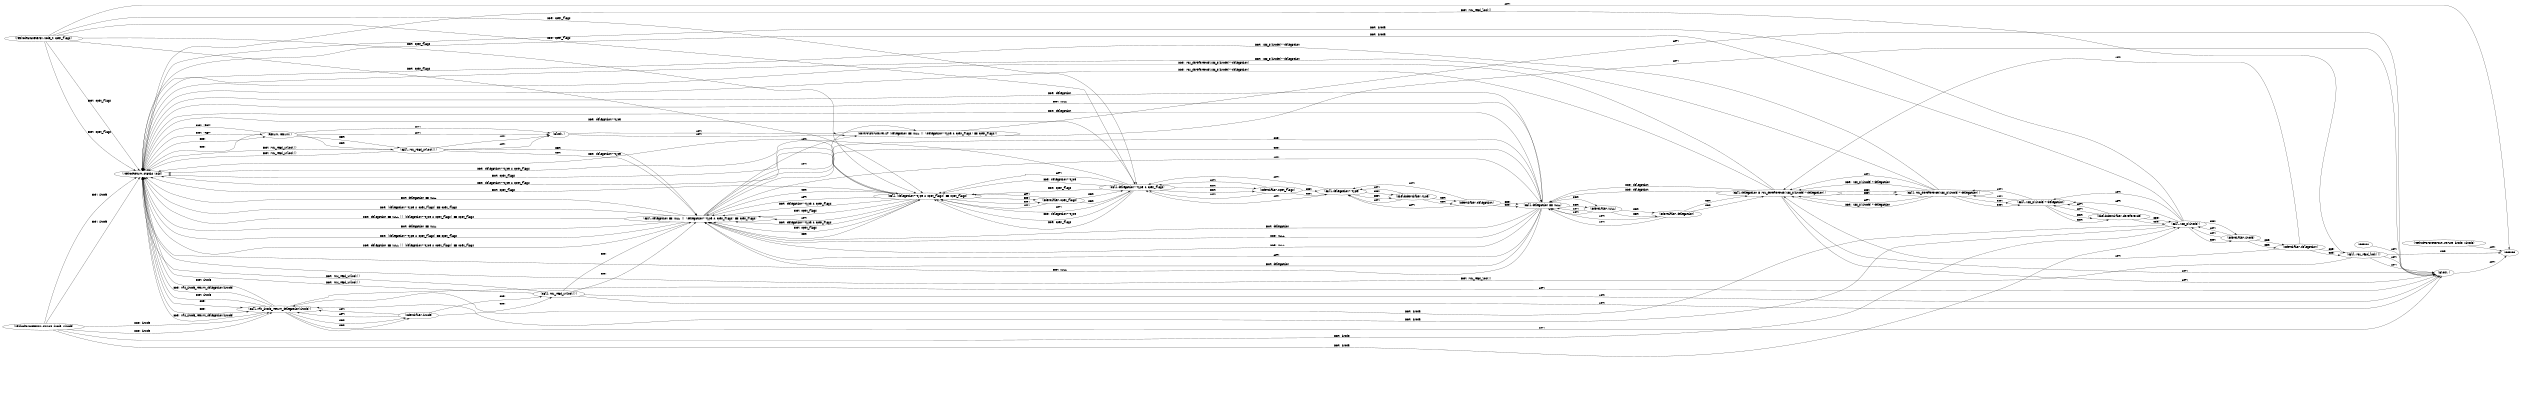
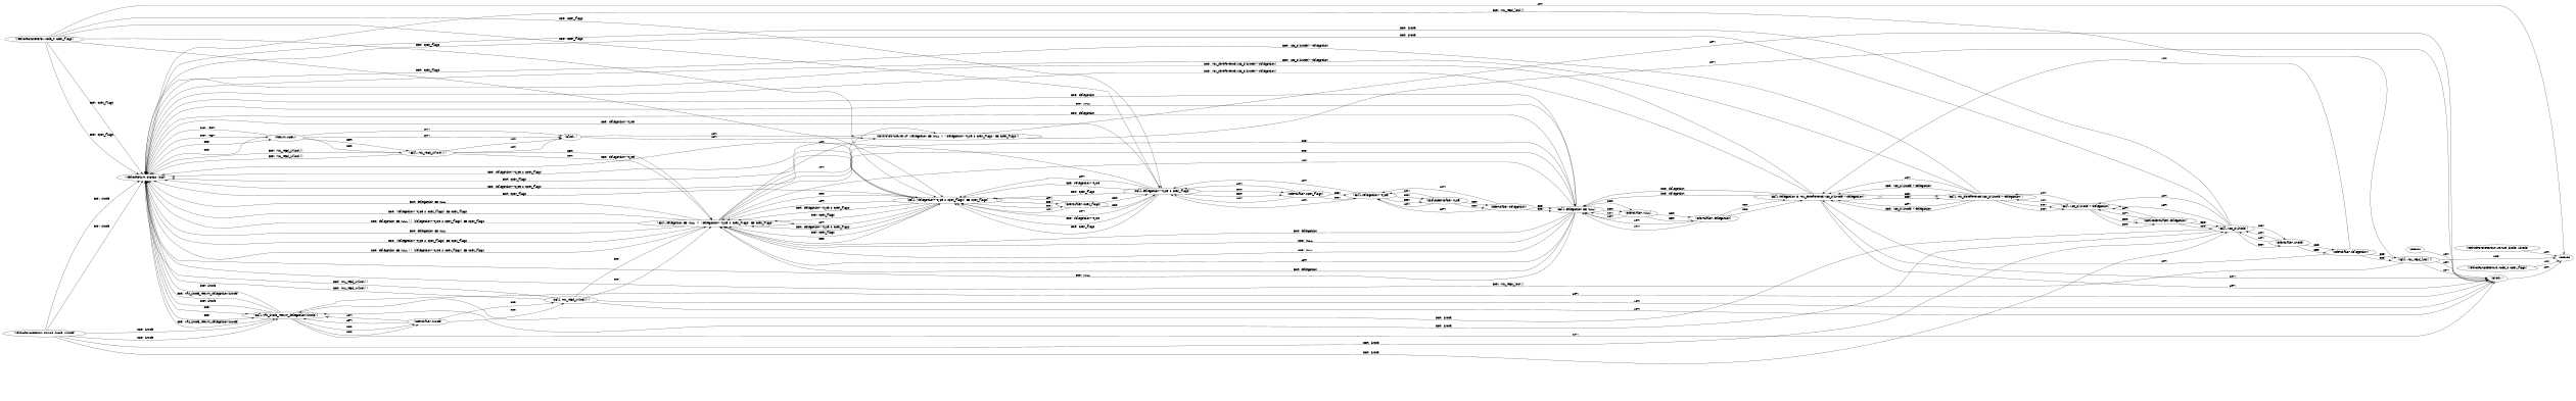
  digraph {
    fontname="DejaVu Sans Mono"
    rankdir=LR
    node [fontname="DejaVu Sans Mono"]
    edge [fontname="DejaVu Sans Mono"]
    n1 [label="(MethodReturn,static void)"]
    n2 [label="(Call,nfs_inode_return_delegation(inode))"]
-   n3 [label="(Return,return;)"]
+   n3 [label="(Return,open;)"]
    n4 [label="(Block,)"]
    n5 [label="(Identifier,inode)"]
    n6 [label="(Block,)"]
    n7 [label="(Call,rcu_read_unlock())"]
    n8 [label="(MethodParameterIn,struct inode *inode)"]
    n9 [label="(Call,NFS_I(inode))"]
    n10 [label="(Call,NFS_I(inode)->delegation)"]
    n11 [label="(Identifier,inode)"]
    n12 [label="(MethodParameterOut,struct inode *inode)"]
    1000100
    n14 [label="(MethodParameterIn,mode_t open_flags)"]
    n15 [label="(Call,(delegation->type & open_flags) == open_flags)"]
    n16 [label="(Call,delegation->type & open_flags)"]
    n17 [label="(Call,delegation == NULL || (delegation->type & open_flags) == open_flags)"]
    n18 [label="(Identifier,open_flags)"]
    n19 [label="(Identifier,open_flags)"]
+   n20 [label="(MethodParameterOut,mode_t open_flags)"]
    n21 [label="(Call,rcu_read_unlock())"]
    n22 [label="(Call,delegation == NULL)"]
    n23 [label="(ControlStructure,if (delegation == NULL || (delegation->type & open_flags) == open_flags))"]
    n24 [label="(Call,rcu_read_lock())"]
    n25 [label="(Call,rcu_dereference(NFS_I(inode)->delegation))"]
    n26 [label="(Call,delegation = rcu_dereference(NFS_I(inode)->delegation))"]
-   n27 [label="(FieldIdentifier,dereference)"]
+   n27 [label="(FieldIdentifier,delegation)"]
    n28 [label="(Identifier,NULL)"]
    n29 [label="(Identifier,delegation)"]
    n30 [label="(Identifier,delegation)"]
    n31 [label="(Call,delegation->type)"]
    n32 [label="(FieldIdentifier,type)"]
    n33 [label="(Identifier,delegation)"]
    1000104
    n1 -> n2 [label="CFG: "]
    n1 -> n2 [label="CFG: "]
    n1 -> n3 [label="CFG: "]
    n1 -> n3 [label="CFG: "]
    n2 -> n1 [label="DDG: nfs_inode_return_delegation(inode)"]
    n2 -> n1 [label="DDG: inode"]
    n2 -> n1 [label="DDG: nfs_inode_return_delegation(inode)"]
    n2 -> n1 [label="DDG: inode"]
    n2 -> n4 [label="AST: "]
    n2 -> n4 [label="AST: "]
    n2 -> n5 [label="CFG: "]
    n2 -> n5 [label="CFG: "]
    n3 -> n1 [label="DDG: <RET>"]
    n3 -> n1 [label="DDG: <RET>"]
    n3 -> n6 [label="AST: "]
    n3 -> n6 [label="AST: "]
    n3 -> n7 [label="CFG: "]
    n3 -> n7 [label="CFG: "]
    n4 -> 1000100 [label="AST: "]
    n5 -> n2 [label="AST: "]
    n5 -> n2 [label="AST: "]
    n5 -> n21 [label="CFG: "]
    n5 -> n21 [label="CFG: "]
    n6 -> n23 [label="AST: "]
    n6 -> n23 [label="AST: "]
    n7 -> n1 [label="DDG: rcu_read_unlock()"]
    n7 -> n1 [label="DDG: rcu_read_unlock()"]
    n7 -> n6 [label="AST: "]
    n7 -> n6 [label="AST: "]
    n7 -> n17 [label="CFG: "]
    n7 -> n17 [label="CFG: "]
    n8 -> n1 [label="DDG: inode"]
    n8 -> n1 [label="DDG: inode"]
    n8 -> n2 [label="DDG: inode"]
    n8 -> n2 [label="DDG: inode"]
    n8 -> n9 [label="DDG: inode"]
    n8 -> n9 [label="DDG: inode"]
    n9 -> n1 [label="DDG: inode"]
    n9 -> n1 [label="DDG: inode"]
    n9 -> n2 [label="DDG: inode"]
    n9 -> n2 [label="DDG: inode"]
    n9 -> n10 [label="AST: "]
    n9 -> n10 [label="AST: "]
    n9 -> n11 [label="CFG: "]
    n9 -> n11 [label="CFG: "]
    n10 -> n25 [label="AST: "]
    n10 -> n25 [label="AST: "]
    n10 -> n27 [label="CFG: "]
    n10 -> n27 [label="CFG: "]
    n11 -> n9 [label="AST: "]
    n11 -> n9 [label="AST: "]
    n11 -> n29 [label="CFG: "]
    n11 -> n29 [label="CFG: "]
    n12 -> 1000100 [label="AST: "]
    n14 -> n1 [label="DDG: open_flags"]
    n14 -> n1 [label="DDG: open_flags"]
    n14 -> 1000100 [label="AST: "]
    n14 -> n15 [label="DDG: open_flags"]
    n14 -> n15 [label="DDG: open_flags"]
    n14 -> n16 [label="DDG: open_flags"]
    n14 -> n16 [label="DDG: open_flags"]
    n15 -> n1 [label="DDG: delegation->type & open_flags"]
    n15 -> n1 [label="DDG: open_flags"]
    n15 -> n1 [label="DDG: delegation->type & open_flags"]
    n15 -> n1 [label="DDG: open_flags"]
    n15 -> n17 [label="AST: "]
    n15 -> n17 [label="DDG: delegation->type & open_flags"]
    n15 -> n17 [label="DDG: open_flags"]
    n15 -> n17 [label="AST: "]
    n15 -> n17 [label="DDG: delegation->type & open_flags"]
    n15 -> n17 [label="DDG: open_flags"]
    n15 -> n18 [label="CFG: "]
    n15 -> n18 [label="CFG: "]
    n16 -> n1 [label="DDG: delegation->type"]
    n16 -> n1 [label="DDG: delegation->type"]
    n16 -> n15 [label="AST: "]
    n16 -> n15 [label="DDG: delegation->type"]
    n16 -> n15 [label="DDG: open_flags"]
    n16 -> n15 [label="AST: "]
    n16 -> n15 [label="DDG: delegation->type"]
    n16 -> n15 [label="DDG: open_flags"]
    n16 -> n19 [label="CFG: "]
    n16 -> n19 [label="CFG: "]
    n17 -> n1 [label="DDG: delegation == NULL || (delegation->type & open_flags) == open_flags"]
    n17 -> n1 [label="DDG: delegation == NULL"]
    n17 -> n1 [label="DDG: (delegation->type & open_flags) == open_flags"]
    n17 -> n1 [label="DDG: delegation == NULL || (delegation->type & open_flags) == open_flags"]
    n17 -> n1 [label="DDG: delegation == NULL"]
    n17 -> n1 [label="DDG: (delegation->type & open_flags) == open_flags"]
    n17 -> n15 [label="CFG: "]
    n17 -> n15 [label="CFG: "]
    n17 -> n22 [label="CFG: "]
    n17 -> n22 [label="CFG: "]
    n17 -> n23 [label="AST: "]
    n17 -> n23 [label="AST: "]
    n18 -> n15 [label="AST: "]
    n18 -> n15 [label="AST: "]
    n18 -> n16 [label="CFG: "]
    n18 -> n16 [label="CFG: "]
    n19 -> n16 [label="AST: "]
    n19 -> n16 [label="AST: "]
    n19 -> n31 [label="CFG: "]
    n19 -> n31 [label="CFG: "]
+   n20 -> 1000100 [label="AST: "]
    n21 -> n1 [label="DDG: rcu_read_unlock()"]
    n21 -> n1 [label="DDG: rcu_read_unlock()"]
    n21 -> n4 [label="AST: "]
    n21 -> n4 [label="AST: "]
    n21 -> n17 [label="CFG: "]
    n21 -> n17 [label="CFG: "]
    n22 -> n1 [label="DDG: NULL"]
    n22 -> n1 [label="DDG: delegation"]
    n22 -> n1 [label="DDG: NULL"]
    n22 -> n1 [label="DDG: delegation"]
    n22 -> n17 [label="AST: "]
    n22 -> n17 [label="DDG: delegation"]
    n22 -> n17 [label="DDG: NULL"]
    n22 -> n17 [label="AST: "]
    n22 -> n17 [label="DDG: delegation"]
    n22 -> n17 [label="DDG: NULL"]
    n22 -> n28 [label="CFG: "]
    n22 -> n28 [label="CFG: "]
    n23 -> n4 [label="AST: "]
    n23 -> n4 [label="AST: "]
    n24 -> n1 [label="DDG: rcu_read_lock()"]
    n24 -> n1 [label="DDG: rcu_read_lock()"]
    n24 -> n4 [label="AST: "]
    n24 -> n4 [label="AST: "]
    n24 -> 1000100 [label="CFG: "]
    n25 -> n1 [label="DDG: NFS_I(inode)->delegation"]
    n25 -> n1 [label="DDG: NFS_I(inode)->delegation"]
    n25 -> n10 [label="CFG: "]
    n25 -> n10 [label="CFG: "]
    n25 -> n26 [label="AST: "]
    n25 -> n26 [label="DDG: NFS_I(inode)->delegation"]
    n25 -> n26 [label="AST: "]
    n25 -> n26 [label="DDG: NFS_I(inode)->delegation"]
    n26 -> n1 [label="DDG: rcu_dereference(NFS_I(inode)->delegation)"]
    n26 -> n1 [label="DDG: rcu_dereference(NFS_I(inode)->delegation)"]
    n26 -> n4 [label="AST: "]
    n26 -> n4 [label="AST: "]
    n26 -> n22 [label="DDG: delegation"]
    n26 -> n22 [label="DDG: delegation"]
    n26 -> n25 [label="CFG: "]
    n26 -> n25 [label="CFG: "]
    n27 -> n9 [label="CFG: "]
    n27 -> n9 [label="CFG: "]
    n27 -> n10 [label="AST: "]
    n27 -> n10 [label="AST: "]
    n28 -> n22 [label="AST: "]
    n28 -> n22 [label="AST: "]
    n28 -> n30 [label="CFG: "]
    n28 -> n30 [label="CFG: "]
    n29 -> n24 [label="CFG: "]
    n29 -> n24 [label="CFG: "]
    n29 -> n26 [label="AST: "]
    n29 -> n26 [label="AST: "]
    n30 -> n22 [label="AST: "]
    n30 -> n22 [label="AST: "]
    n30 -> n26 [label="CFG: "]
    n30 -> n26 [label="CFG: "]
    n31 -> n16 [label="AST: "]
    n31 -> n16 [label="AST: "]
    n31 -> n32 [label="CFG: "]
    n31 -> n32 [label="CFG: "]
    n32 -> n31 [label="AST: "]
    n32 -> n31 [label="AST: "]
    n32 -> n33 [label="CFG: "]
    n32 -> n33 [label="CFG: "]
    n33 -> n22 [label="CFG: "]
    n33 -> n22 [label="CFG: "]
    n33 -> n31 [label="AST: "]
    n33 -> n31 [label="AST: "]
    1000104 -> n4 [label="AST: "]
  }
